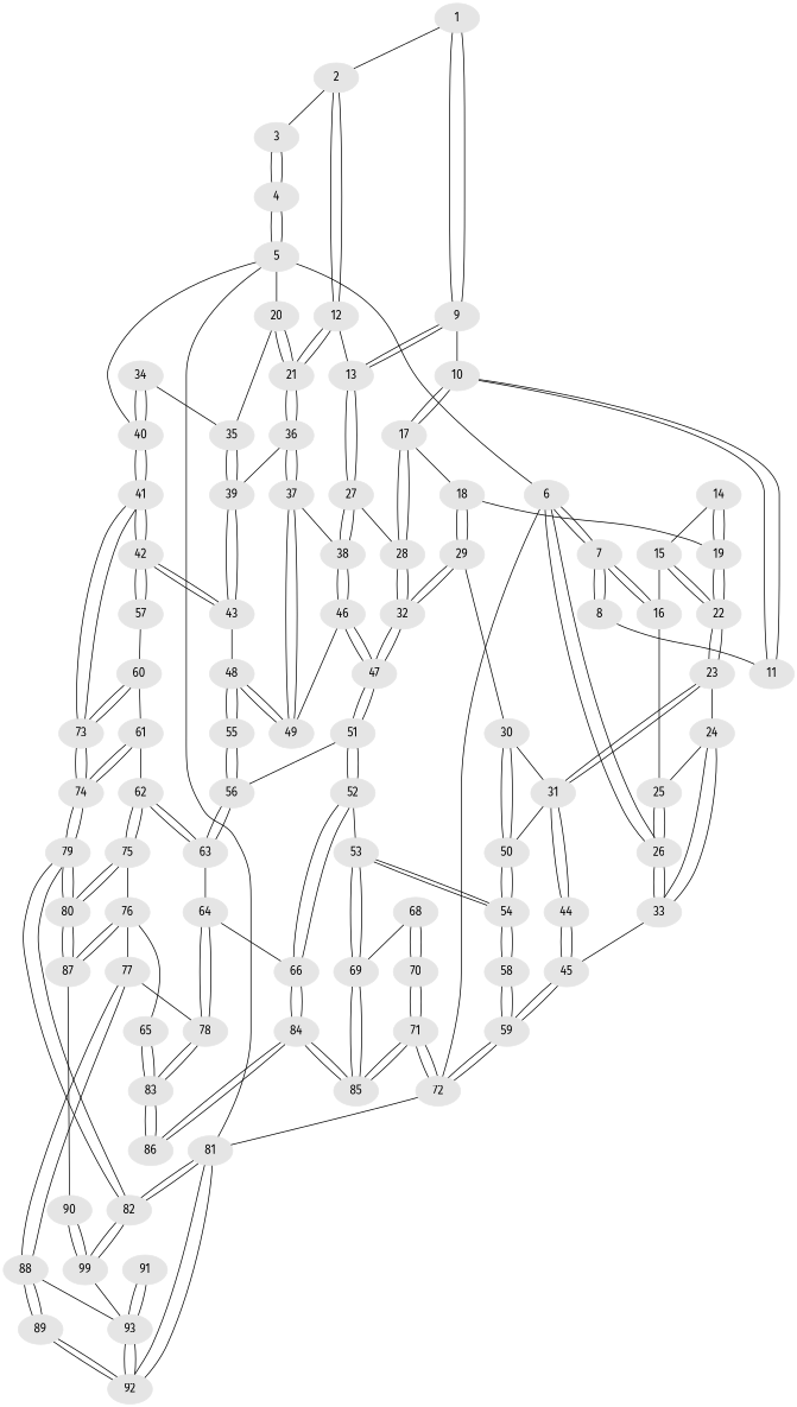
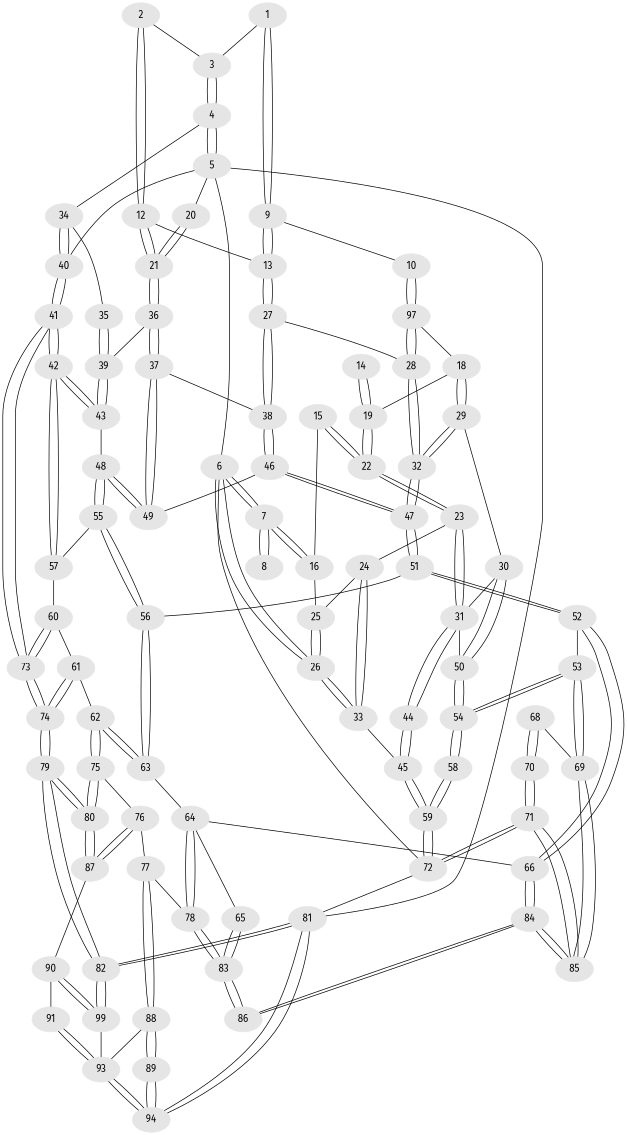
  graph {
    fontname="Fira Sans"
    node [color=gray90 fontname="Fira Sans" style=filled]
    edge [fontname="Fira Sans"]
    1
    2
    9
    3
    12
    10
    13
    4
    21
    5
    34
    20
    35
    6
    40
    81
    7
    26
    72
    41
    82
-   94 [label=92]
+   94
    8
    16
    33
-   11
    25
-   17
+   17 [label=97]
    27
    18
    28
    14
    15
    19
    36
    38
    22
    23
    29
    32
    30
    39
    37
    24
    31
    50
    44
    45
    46
    47
    54
    51
    59
    43
    49
    48
    42
    73
    57
    74
    60
    55
    52
    56
    58
    53
    66
    63
    69
    84
    85
    64
    61
    62
    75
    79
    76
    80
    65
    78
    83
    86
    68
    70
    71
    77
    87
    88
    90
    89
    93
    n92 [label=99]
    91
-   1 -- 2
+   1 -- 3
    1 -- 9
    1 -- 9
    2 -- 3
    2 -- 12
    2 -- 12
    9 -- 10
    9 -- 13
    9 -- 13
    3 -- 4
    3 -- 4
    12 -- 13
    12 -- 21
    12 -- 21
-   10 -- 11
-   10 -- 11
    10 -- 17
    10 -- 17
    13 -- 27
    13 -- 27
    4 -- 5
    4 -- 5
+   4 -- 34
    21 -- 36
    21 -- 36
    5 -- 20
    5 -- 6
    5 -- 40
    5 -- 81
    34 -- 35
    34 -- 40
    34 -- 40
    20 -- 21
    20 -- 21
-   20 -- 35
    35 -- 39
    35 -- 39
    6 -- 7
    6 -- 7
    6 -- 26
    6 -- 26
    6 -- 72
    40 -- 41
    40 -- 41
    81 -- 82
    81 -- 82
    81 -- 94
    81 -- 94
    7 -- 8
    7 -- 8
    7 -- 16
    7 -- 16
    26 -- 33
    26 -- 33
    72 -- 81
    41 -- 42
    41 -- 42
    41 -- 73
    41 -- 73
    82 -- n92
    82 -- n92
-   8 -- 11
    16 -- 25
    33 -- 45
    25 -- 26
    25 -- 26
    17 -- 18
    17 -- 28
    17 -- 28
    27 -- 28
    27 -- 38
    27 -- 38
    18 -- 19
    18 -- 29
    18 -- 29
    28 -- 32
    28 -- 32
-   14 -- 15
    14 -- 19
    14 -- 19
    15 -- 16
    15 -- 22
    15 -- 22
    19 -- 22
    19 -- 22
    36 -- 39
    36 -- 37
    36 -- 37
    38 -- 46
    38 -- 46
    22 -- 23
    22 -- 23
    23 -- 24
    23 -- 31
    23 -- 31
    29 -- 32
    29 -- 32
    29 -- 30
    32 -- 47
    32 -- 47
    30 -- 31
    30 -- 50
    30 -- 50
    39 -- 43
    39 -- 43
    37 -- 38
    37 -- 49
    37 -- 49
    24 -- 33
    24 -- 33
    24 -- 25
    31 -- 50
    31 -- 44
    31 -- 44
    50 -- 54
    50 -- 54
    44 -- 45
    44 -- 45
    45 -- 59
    45 -- 59
    46 -- 47
    46 -- 47
    46 -- 49
    47 -- 51
    47 -- 51
    54 -- 58
    54 -- 58
    51 -- 52
    51 -- 52
    51 -- 56
    59 -- 72
    59 -- 72
    43 -- 48
    48 -- 49
    48 -- 49
    48 -- 55
    48 -- 55
    42 -- 43
    42 -- 43
    42 -- 57
    42 -- 57
    73 -- 74
    73 -- 74
    57 -- 60
    74 -- 79
    74 -- 79
    60 -- 73
    60 -- 73
    60 -- 61
+   55 -- 57
    55 -- 56
    55 -- 56
    52 -- 53
    52 -- 66
    52 -- 66
    56 -- 63
    56 -- 63
    58 -- 59
    58 -- 59
    53 -- 54
    53 -- 54
    53 -- 69
    53 -- 69
    66 -- 84
    66 -- 84
    63 -- 64
    69 -- 85
    69 -- 85
    84 -- 85
    84 -- 85
    84 -- 86
    84 -- 86
    64 -- 66
-   76 -- 65
+   64 -- 65
    64 -- 78
    64 -- 78
    61 -- 74
    61 -- 74
    61 -- 62
    62 -- 63
    62 -- 63
    62 -- 75
    62 -- 75
    75 -- 76
    75 -- 80
    75 -- 80
    79 -- 82
    79 -- 82
    79 -- 80
    79 -- 80
    76 -- 77
    76 -- 87
    76 -- 87
    80 -- 87
    80 -- 87
    65 -- 83
    65 -- 83
    78 -- 83
    78 -- 83
    83 -- 86
    83 -- 86
    68 -- 69
    68 -- 70
    68 -- 70
    70 -- 71
    70 -- 71
    71 -- 72
    71 -- 72
    71 -- 85
    71 -- 85
    77 -- 78
    77 -- 88
    77 -- 88
    87 -- 90
    88 -- 89
    88 -- 89
    88 -- 93
    90 -- n92
    90 -- n92
+   90 -- 91
    89 -- 94
    89 -- 94
    93 -- 94
    93 -- 94
    n92 -- 93
    91 -- 93
    91 -- 93
  }
